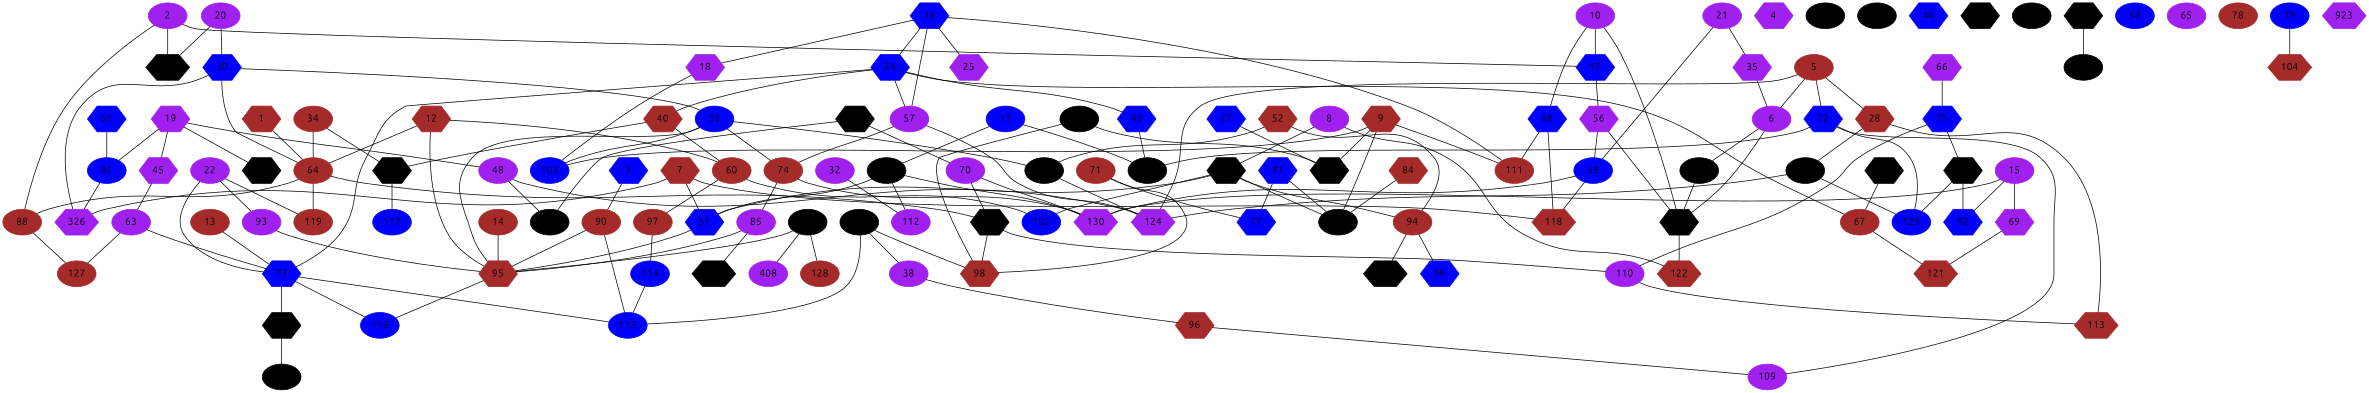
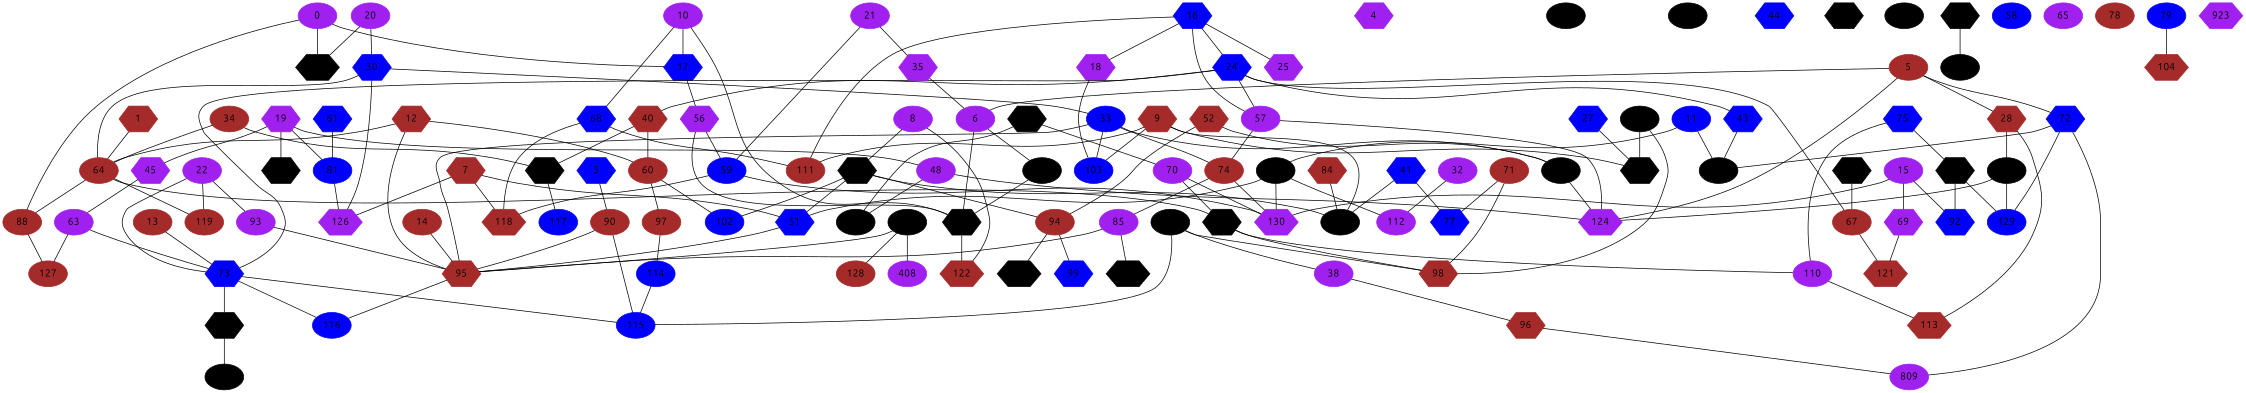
  graph {
    fontname=Ubuntu
    node [color=brown fontname=Ubuntu shape=ellipse style=filled]
    edge [fontname=Ubuntu]
    1 [shape=hexagon]
    64
    88
    119
    83 [color=black shape=hexagon]
    17 [color=blue shape=hexagon]
-   2 [color=purple]
+   2 [color=purple label=0]
    105 [color=black shape=hexagon]
    56 [color=purple shape=hexagon]
    127
    3 [color=blue shape=hexagon]
    90
    95 [shape=hexagon]
    115 [color=blue]
    4 [color=purple shape=hexagon]
    5
    6 [color=purple]
    28 [shape=hexagon]
    72 [color=blue shape=hexagon]
    124 [color=purple shape=hexagon]
    36 [color=black]
    91 [color=black shape=hexagon]
    76 [color=black]
    113 [shape=hexagon]
    106 [color=black]
-   109 [color=purple]
+   109 [color=purple label=809]
    129 [color=blue]
    122 [shape=hexagon]
    7 [shape=hexagon]
    51 [color=blue shape=hexagon]
    118 [shape=hexagon]
-   126 [color=purple shape=hexagon label=326]
+   126 [color=purple shape=hexagon]
    39 [color=black shape=hexagon]
    8 [color=purple]
    120 [color=black]
    94
    102 [color=blue]
    9 [shape=hexagon]
    89 [color=black shape=hexagon]
    103 [color=blue]
    111
    10 [color=purple]
    68 [color=blue shape=hexagon]
    11 [color=blue]
    31 [color=black]
    130 [color=purple shape=hexagon]
    112 [color=purple]
    12 [shape=hexagon]
    60
    97
    116 [color=blue]
    13
    73 [color=blue shape=hexagon]
    82 [color=black shape=hexagon]
    14
    69 [color=purple shape=hexagon]
    15 [color=purple]
    92 [color=blue shape=hexagon]
    96 [shape=hexagon]
    38 [color=purple]
    121 [shape=hexagon]
    16 [color=blue shape=hexagon]
    18 [color=purple shape=hexagon]
    24 [color=blue shape=hexagon]
    25 [color=purple shape=hexagon]
    57 [color=purple]
    40 [shape=hexagon]
    43 [color=blue shape=hexagon]
    67
    74
    59 [color=blue]
    19 [color=purple shape=hexagon]
    45 [color=purple shape=hexagon]
    46 [color=black shape=hexagon]
    48 [color=purple]
    81 [color=blue]
    63 [color=purple]
    100 [color=black]
    20 [color=purple]
    30 [color=blue shape=hexagon]
    33 [color=blue]
    35 [color=purple shape=hexagon]
    21 [color=purple]
    22 [color=purple]
    93 [color=purple]
    23 [color=black]
    98 [shape=hexagon]
    50 [color=black shape=hexagon]
    26 [color=black]
    27 [color=blue shape=hexagon]
    29 [color=black]
    62 [color=black]
    32 [color=purple]
    85 [color=purple]
    34
    117 [color=blue]
    110 [color=purple]
    37 [color=black shape=hexagon]
    70 [color=purple]
    99 [color=blue shape=hexagon]
    101 [color=black shape=hexagon]
    41 [color=blue shape=hexagon]
    77 [color=blue shape=hexagon]
    42 [color=black]
    44 [color=blue shape=hexagon]
    47 [color=black shape=hexagon]
    49 [color=black]
    52 [shape=hexagon]
    53 [color=black shape=hexagon]
    107 [color=black]
    54 [color=black]
    n112 [color=purple label=408]
    128
    55 [color=black shape=hexagon]
    58 [color=blue]
    114 [color=blue]
    61 [color=blue shape=hexagon]
    65 [color=purple]
-   66 [color=purple shape=hexagon]
    75 [color=blue shape=hexagon]
    80 [color=black shape=hexagon]
    71
    87 [color=black]
    125 [color=black shape=hexagon]
    78
    79 [color=blue]
    104 [shape=hexagon]
    84 [shape=hexagon]
    n129 [color=purple label=923 shape=hexagon]
    1 -- 64
    64 -- 88
    64 -- 119
    64 -- 83
    88 -- 127
    83 -- 98
    83 -- 110
    17 -- 56
    2 -- 88
    2 -- 17
    2 -- 105
    56 -- 91
    56 -- 59
    3 -- 90
    90 -- 95
    90 -- 115
    95 -- 116
    5 -- 6
    5 -- 28
    5 -- 72
    5 -- 124
    6 -- 36
    6 -- 91
    28 -- 76
    28 -- 113
    72 -- 106
    72 -- 109
    72 -- 129
    36 -- 91
    91 -- 122
    76 -- 124
    76 -- 129
    7 -- 51
    7 -- 118
    7 -- 126
    51 -- 95
    39 -- 51
    39 -- 120
    39 -- 94
    39 -- 102
    8 -- 122
    8 -- 39
    94 -- 99
    94 -- 101
    9 -- 120
    9 -- 89
    9 -- 103
    9 -- 111
    10 -- 17
    10 -- 91
    10 -- 68
    68 -- 118
    68 -- 111
    11 -- 106
    11 -- 31
    31 -- 51
    31 -- 130
    31 -- 112
    12 -- 64
    12 -- 95
    12 -- 60
    60 -- 102
    60 -- 97
    97 -- 114
    13 -- 73
    73 -- 115
    73 -- 116
    73 -- 82
    82 -- 87
    14 -- 95
    69 -- 121
    15 -- 130
    15 -- 69
    15 -- 92
    96 -- 109
    38 -- 96
    16 -- 111
    16 -- 18
    16 -- 24
    16 -- 25
    16 -- 57
    18 -- 103
    24 -- 73
    24 -- 57
    24 -- 40
    24 -- 43
    24 -- 67
    57 -- 124
    57 -- 74
    40 -- 60
    40 -- 50
    43 -- 106
    67 -- 121
    74 -- 130
    74 -- 85
    59 -- 118
    59 -- 130
    19 -- 45
    19 -- 46
    19 -- 48
    19 -- 81
    45 -- 63
    48 -- 124
    48 -- 100
    81 -- 126
    63 -- 127
    63 -- 73
    20 -- 105
    20 -- 30
    30 -- 64
    30 -- 126
    30 -- 33
    33 -- 95
    33 -- 103
    33 -- 74
    33 -- 62
    35 -- 6
    21 -- 59
    21 -- 35
    22 -- 119
    22 -- 73
    22 -- 93
    93 -- 95
    23 -- 89
    23 -- 98
    50 -- 117
    27 -- 89
    29 -- 115
    29 -- 38
    29 -- 98
    62 -- 124
    32 -- 112
    85 -- 95
    85 -- 125
    34 -- 64
    34 -- 50
    110 -- 113
    37 -- 100
    37 -- 70
    70 -- 83
    70 -- 130
    41 -- 120
    41 -- 77
    52 -- 94
    52 -- 62
    53 -- 107
    54 -- 95
    54 -- n112
    54 -- 128
    55 -- 67
    114 -- 115
    61 -- 81
-   66 -- 75
    75 -- 110
    75 -- 80
    80 -- 129
    80 -- 92
    71 -- 98
    71 -- 77
    79 -- 104
    84 -- 120
  }
